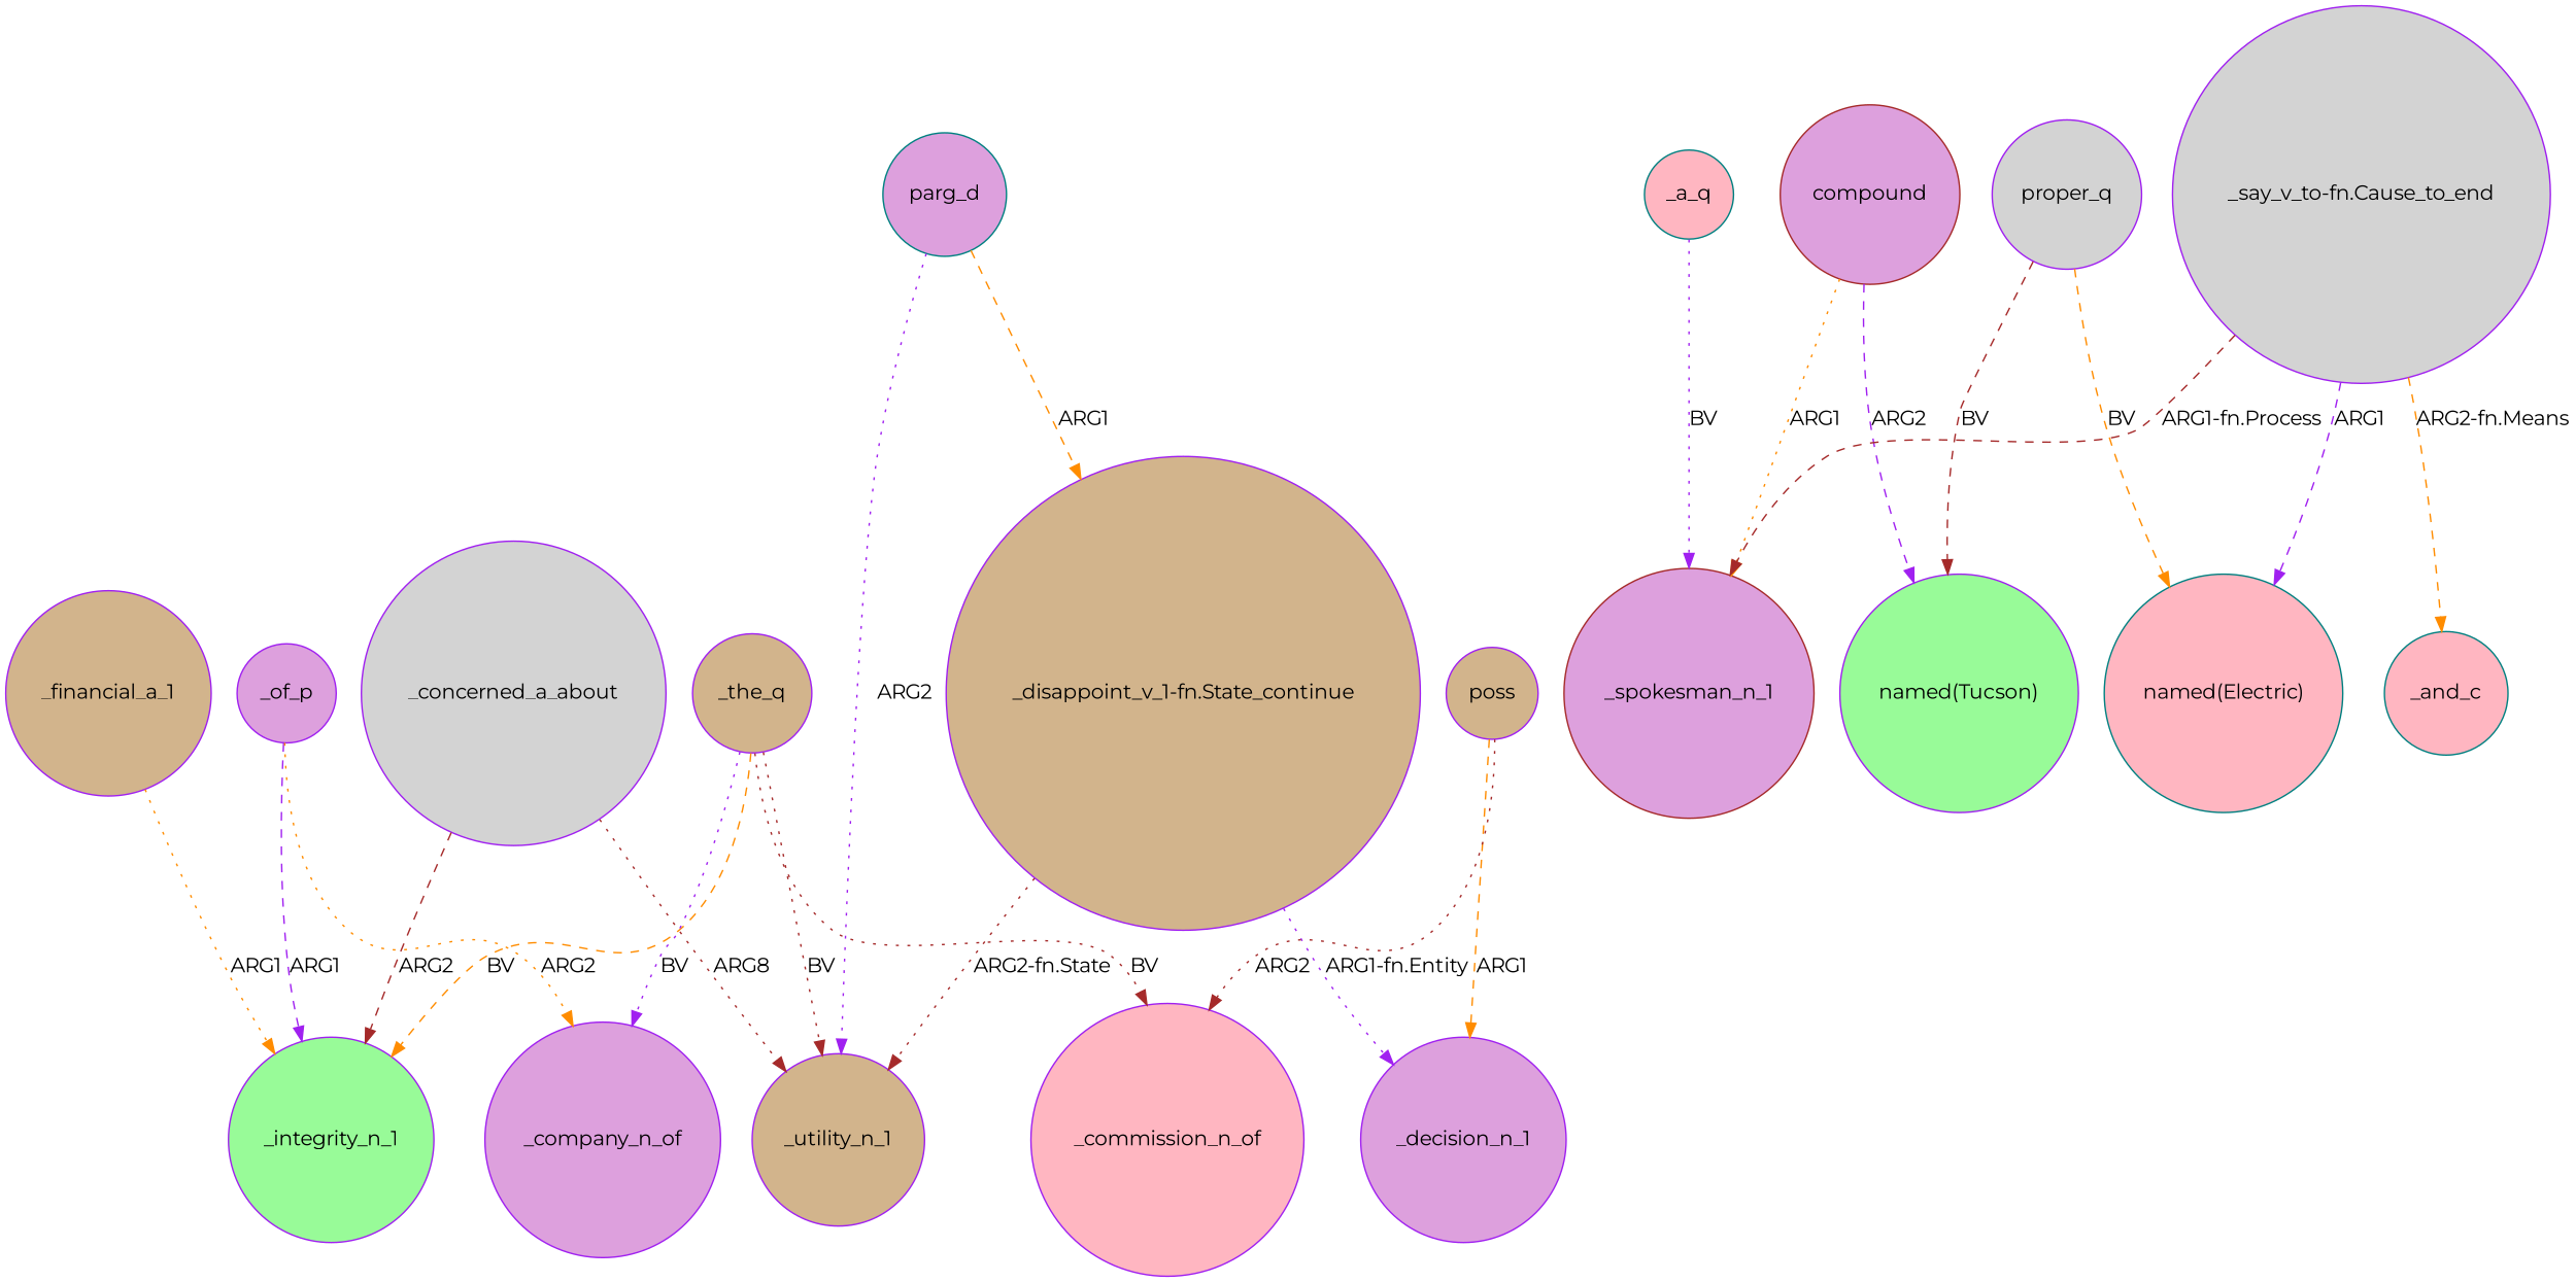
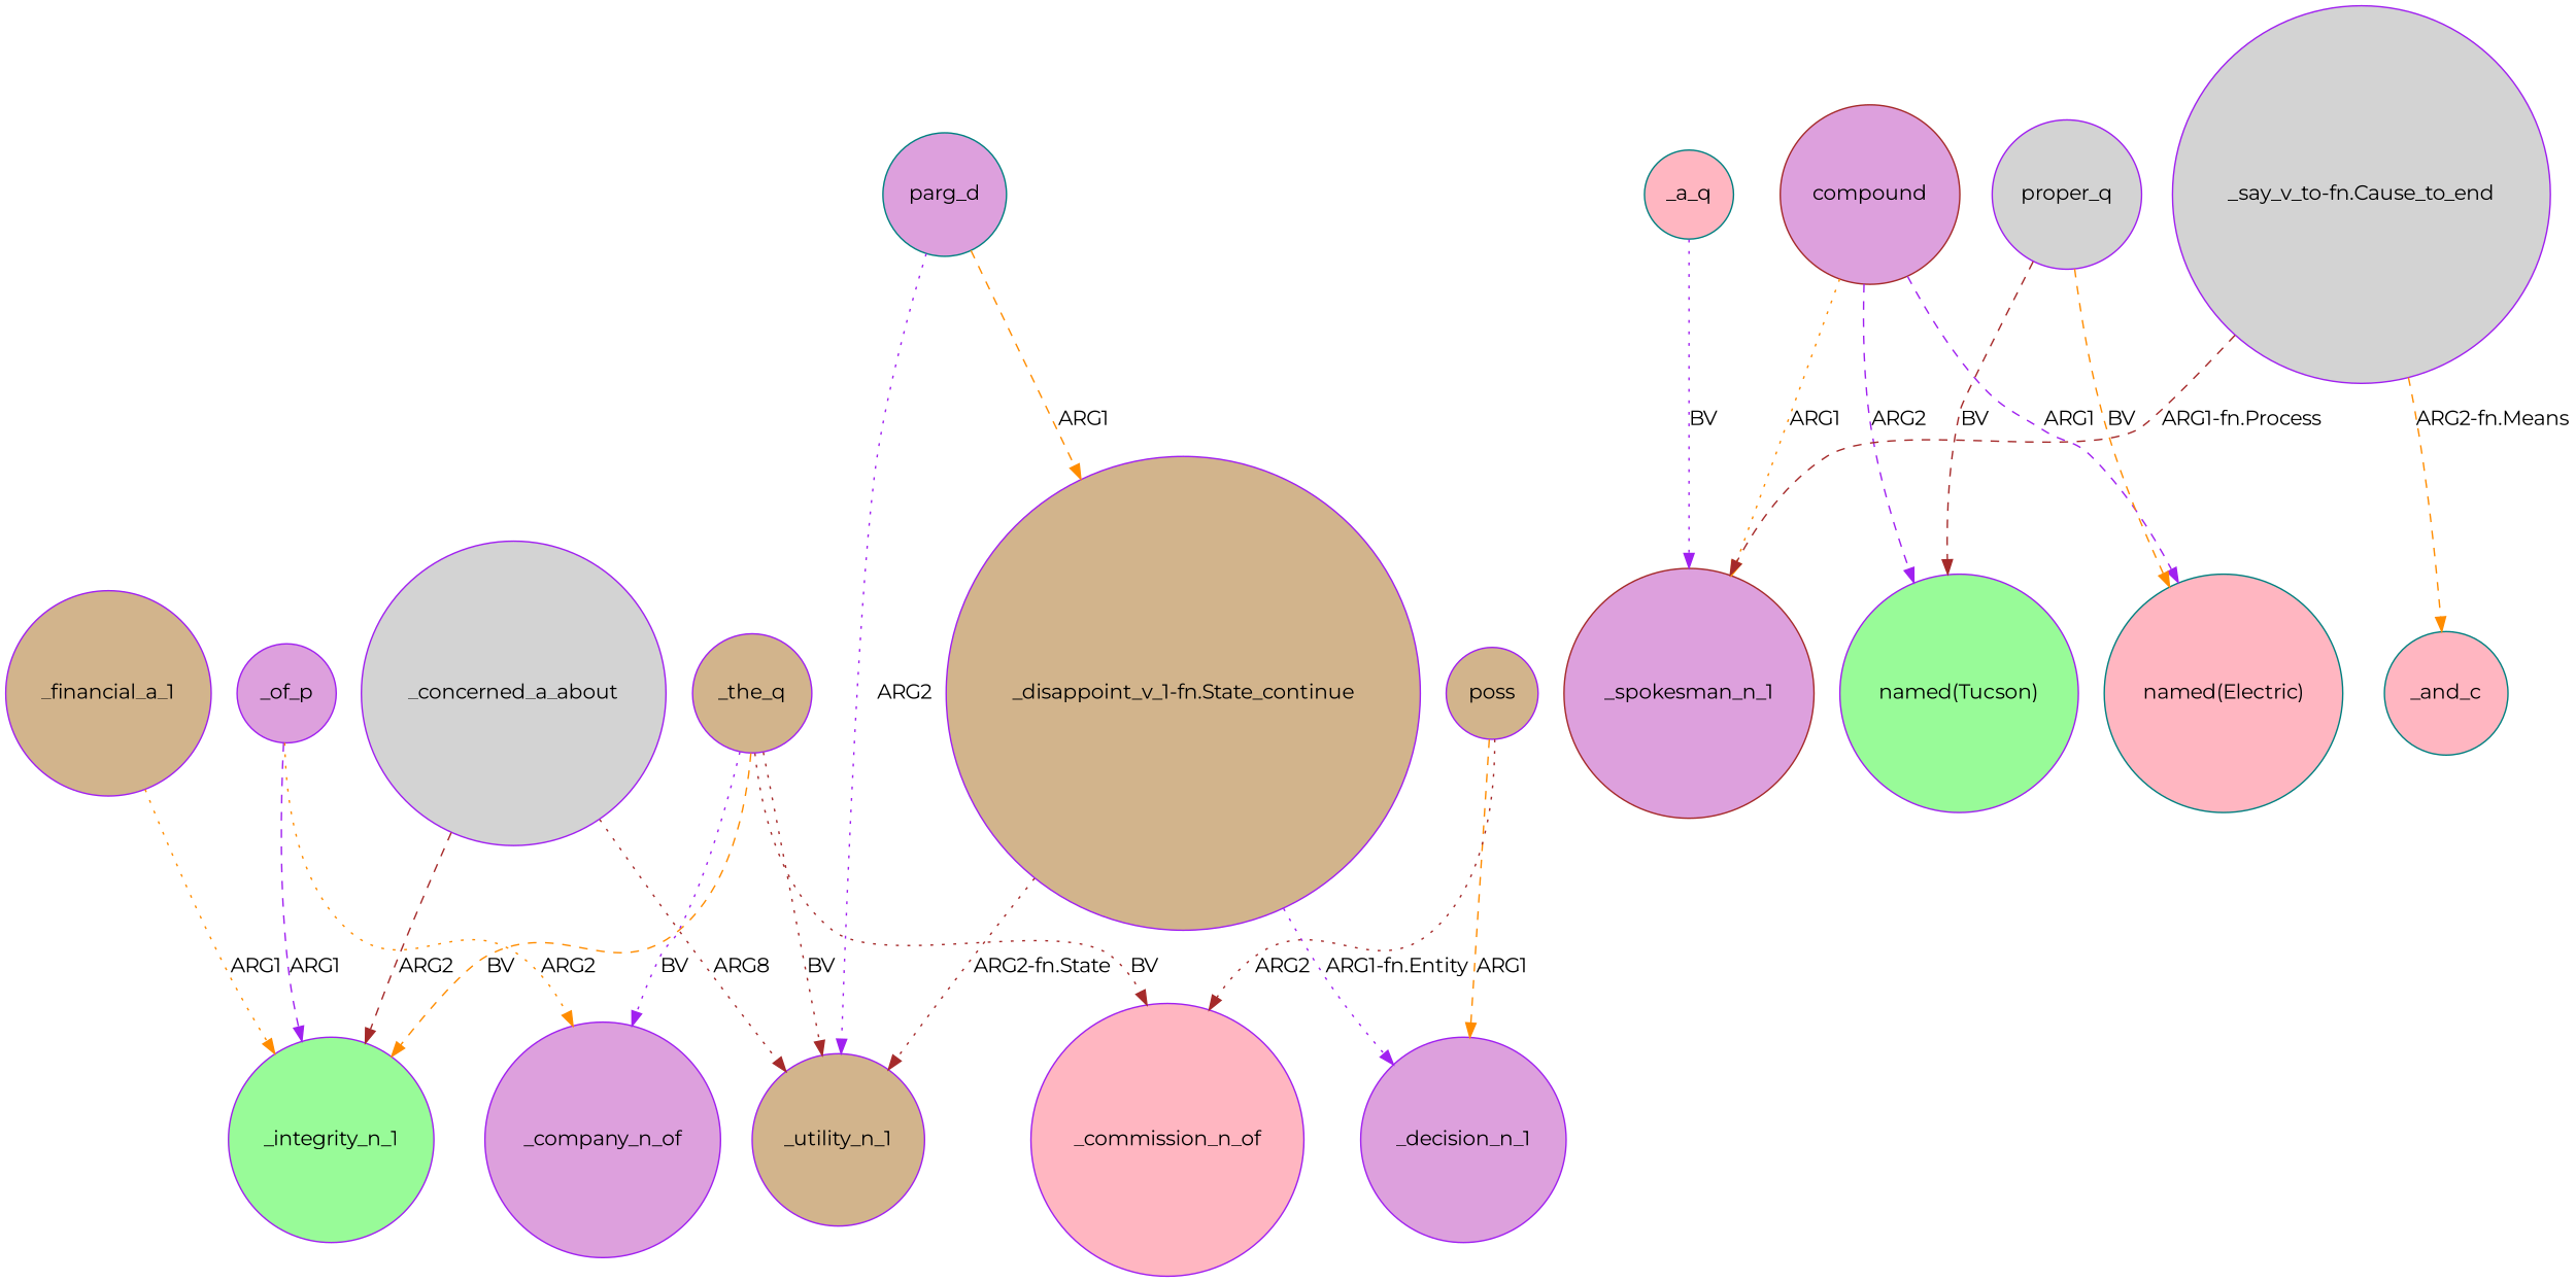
  digraph {
    fontname=Montserrat
    node [color=purple fillcolor=plum fontname=Montserrat shape=circle style=filled]
    edge [color=darkorange fontname=Montserrat style=dotted]
    _integrity_n_1 [fillcolor=palegreen]
    _of_p
    _company_n_of
    compound [color=brown]
    _spokesman_n_1 [color=brown]
    "named(Tucson)" [fillcolor=palegreen]
    "named(Electric)" [color=teal fillcolor=lightpink]
    "_say_v_to-fn.Cause_to_end" [fillcolor=lightgrey]
    _and_c [color=teal fillcolor=lightpink]
    _financial_a_1 [fillcolor=tan]
    "_disappoint_v_1-fn.State_continue" [fillcolor=tan]
    _decision_n_1
    _utility_n_1 [fillcolor=tan]
    poss [fillcolor=tan]
    _commission_n_of [fillcolor=lightpink]
    _the_q [fillcolor=tan]
    _concerned_a_about [fillcolor=lightgrey]
    parg_d [color=teal]
    proper_q [fillcolor=lightgrey]
    _a_q [color=teal fillcolor=lightpink]
    _of_p -> _integrity_n_1 [color=purple label=ARG1 style=dashed]
    _of_p -> _company_n_of [label=ARG2]
    compound -> _spokesman_n_1 [label=ARG1]
    compound -> "named(Tucson)" [color=purple label=ARG2 style=dashed]
-   "_say_v_to-fn.Cause_to_end" -> "named(Electric)" [color=purple label=ARG1 style=dashed]
+   compound -> "named(Electric)" [color=purple label=ARG1 style=dashed]
    "_say_v_to-fn.Cause_to_end" -> _spokesman_n_1 [color=brown label="ARG1-fn.Process" style=dashed]
    "_say_v_to-fn.Cause_to_end" -> _and_c [label="ARG2-fn.Means" style=dashed]
    _financial_a_1 -> _integrity_n_1 [label=ARG1]
    "_disappoint_v_1-fn.State_continue" -> _decision_n_1 [color=purple label="ARG1-fn.Entity"]
    "_disappoint_v_1-fn.State_continue" -> _utility_n_1 [color=brown label="ARG2-fn.State"]
    poss -> _decision_n_1 [label=ARG1 style=dashed]
    poss -> _commission_n_of [color=brown label=ARG2]
    _the_q -> _integrity_n_1 [label=BV style=dashed]
    _the_q -> _company_n_of [color=purple label=BV]
    _the_q -> _utility_n_1 [color=brown label=BV]
    _the_q -> _commission_n_of [color=brown label=BV]
    _concerned_a_about -> _integrity_n_1 [color=brown label=ARG2 style=dashed]
    _concerned_a_about -> _utility_n_1 [color=brown label=ARG8]
    parg_d -> "_disappoint_v_1-fn.State_continue" [label=ARG1 style=dashed]
    parg_d -> _utility_n_1 [color=purple label=ARG2]
    proper_q -> "named(Tucson)" [color=brown label=BV style=dashed]
    proper_q -> "named(Electric)" [label=BV style=dashed]
    _a_q -> _spokesman_n_1 [color=purple label=BV]
  }
